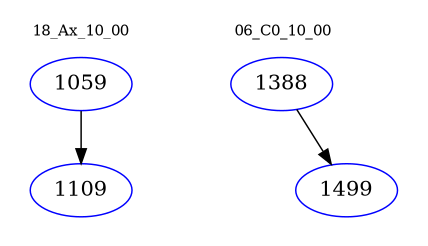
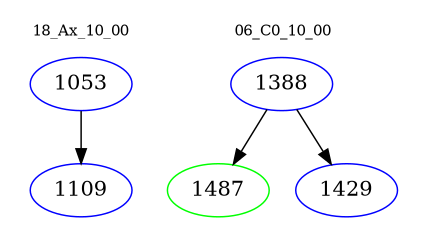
  digraph {
    node [color=blue]
    edge [color=black]
-   n1 [label=1059]
+   n1 [label=1053]
    n2 [label=1109]
    n3 [label=1388]
-   n5 [label=1499]
+   n4 [color=green label=1487]
+   n5 [label=1429]
    subgraph cluster_1 {
      color=white
      fontsize=10
      label="18_Ax_10_00"
      n1
      n2
    }
    subgraph cluster_2 {
      color=white
      fontsize=10
      label="06_C0_10_00"
      n3
+     n4
      n5
    }
    n1 -> n2
+   n3 -> n4
    n3 -> n5
  }
